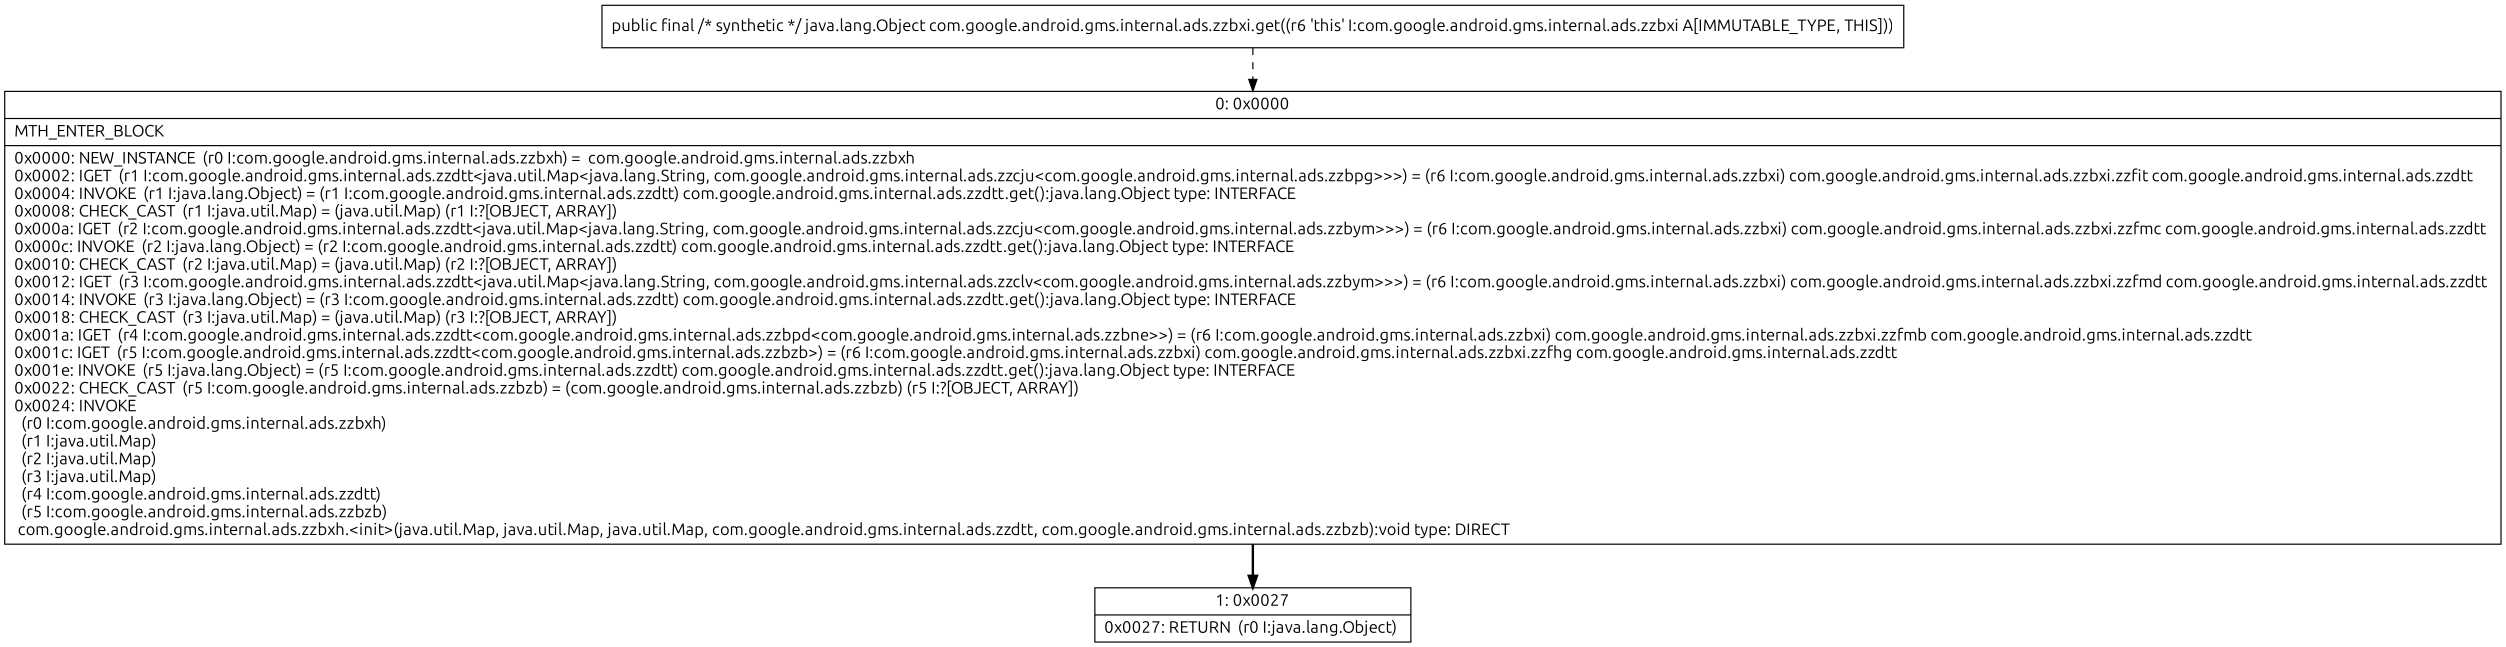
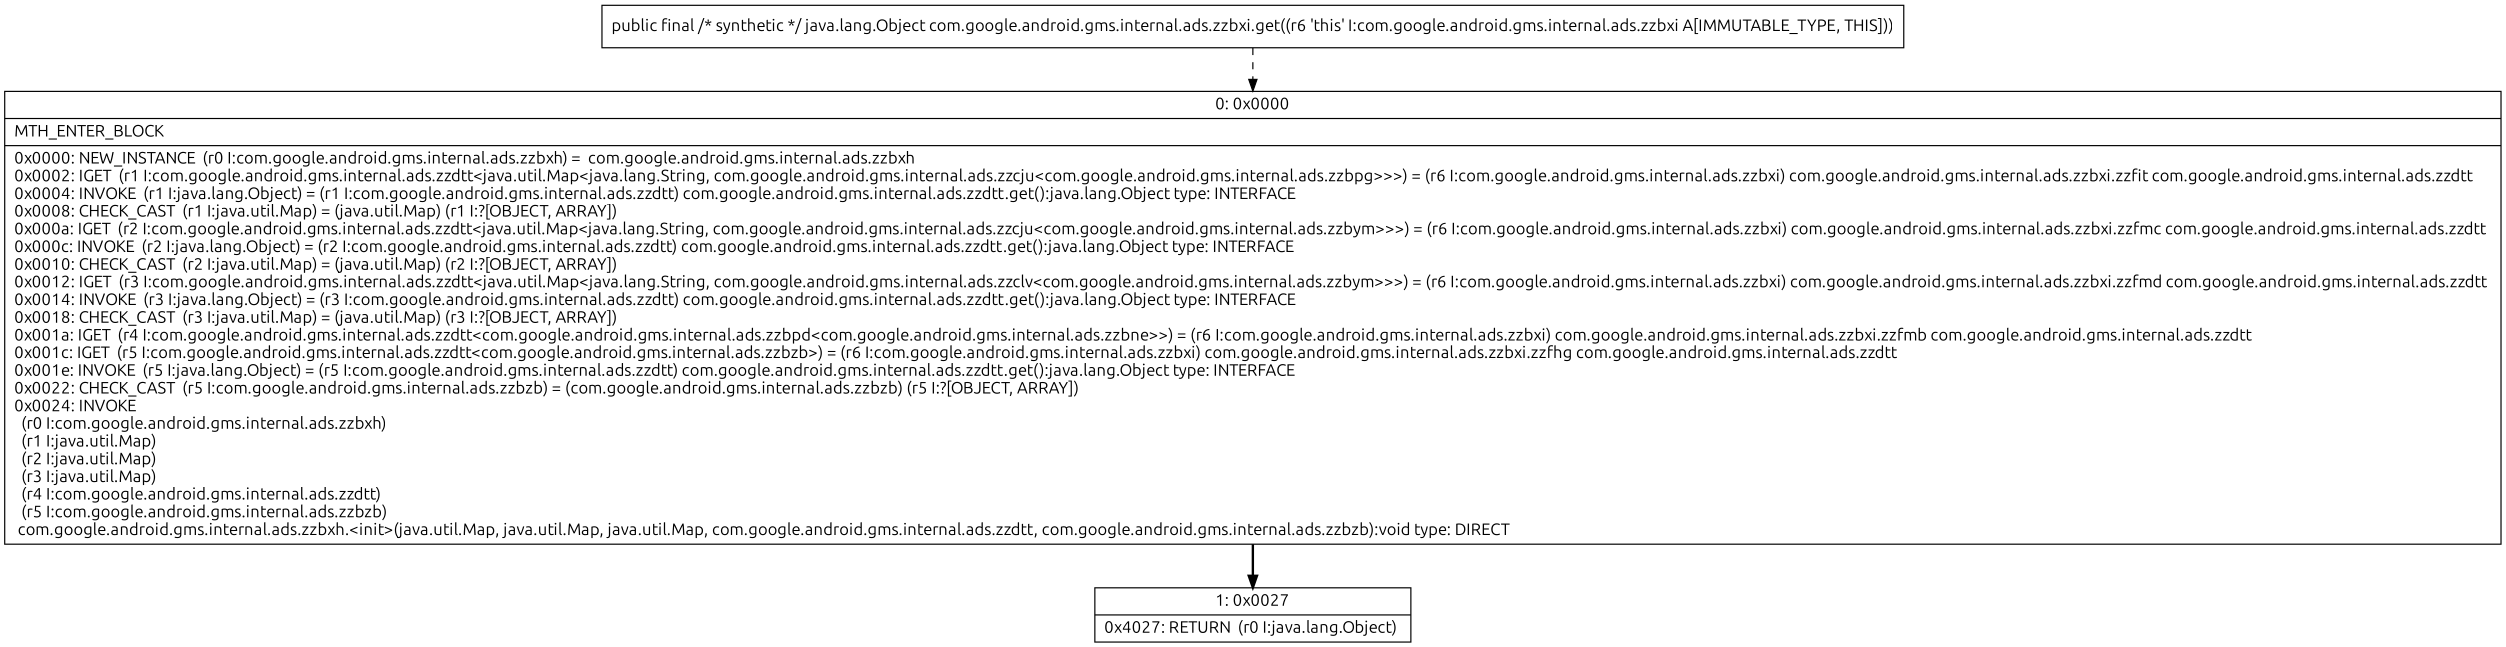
  digraph {
    fontname=Ubuntu
    node [shape=record fontname=Ubuntu]
    edge [fontname=Ubuntu]
    n1 [label="{0\:\ 0x0000|MTH_ENTER_BLOCK\l|0x0000: NEW_INSTANCE  (r0 I:com.google.android.gms.internal.ads.zzbxh) =  com.google.android.gms.internal.ads.zzbxh \l0x0002: IGET  (r1 I:com.google.android.gms.internal.ads.zzdtt\<java.util.Map\<java.lang.String, com.google.android.gms.internal.ads.zzcju\<com.google.android.gms.internal.ads.zzbpg\>\>\>) = (r6 I:com.google.android.gms.internal.ads.zzbxi) com.google.android.gms.internal.ads.zzbxi.zzfit com.google.android.gms.internal.ads.zzdtt \l0x0004: INVOKE  (r1 I:java.lang.Object) = (r1 I:com.google.android.gms.internal.ads.zzdtt) com.google.android.gms.internal.ads.zzdtt.get():java.lang.Object type: INTERFACE \l0x0008: CHECK_CAST  (r1 I:java.util.Map) = (java.util.Map) (r1 I:?[OBJECT, ARRAY]) \l0x000a: IGET  (r2 I:com.google.android.gms.internal.ads.zzdtt\<java.util.Map\<java.lang.String, com.google.android.gms.internal.ads.zzcju\<com.google.android.gms.internal.ads.zzbym\>\>\>) = (r6 I:com.google.android.gms.internal.ads.zzbxi) com.google.android.gms.internal.ads.zzbxi.zzfmc com.google.android.gms.internal.ads.zzdtt \l0x000c: INVOKE  (r2 I:java.lang.Object) = (r2 I:com.google.android.gms.internal.ads.zzdtt) com.google.android.gms.internal.ads.zzdtt.get():java.lang.Object type: INTERFACE \l0x0010: CHECK_CAST  (r2 I:java.util.Map) = (java.util.Map) (r2 I:?[OBJECT, ARRAY]) \l0x0012: IGET  (r3 I:com.google.android.gms.internal.ads.zzdtt\<java.util.Map\<java.lang.String, com.google.android.gms.internal.ads.zzclv\<com.google.android.gms.internal.ads.zzbym\>\>\>) = (r6 I:com.google.android.gms.internal.ads.zzbxi) com.google.android.gms.internal.ads.zzbxi.zzfmd com.google.android.gms.internal.ads.zzdtt \l0x0014: INVOKE  (r3 I:java.lang.Object) = (r3 I:com.google.android.gms.internal.ads.zzdtt) com.google.android.gms.internal.ads.zzdtt.get():java.lang.Object type: INTERFACE \l0x0018: CHECK_CAST  (r3 I:java.util.Map) = (java.util.Map) (r3 I:?[OBJECT, ARRAY]) \l0x001a: IGET  (r4 I:com.google.android.gms.internal.ads.zzdtt\<com.google.android.gms.internal.ads.zzbpd\<com.google.android.gms.internal.ads.zzbne\>\>) = (r6 I:com.google.android.gms.internal.ads.zzbxi) com.google.android.gms.internal.ads.zzbxi.zzfmb com.google.android.gms.internal.ads.zzdtt \l0x001c: IGET  (r5 I:com.google.android.gms.internal.ads.zzdtt\<com.google.android.gms.internal.ads.zzbzb\>) = (r6 I:com.google.android.gms.internal.ads.zzbxi) com.google.android.gms.internal.ads.zzbxi.zzfhg com.google.android.gms.internal.ads.zzdtt \l0x001e: INVOKE  (r5 I:java.lang.Object) = (r5 I:com.google.android.gms.internal.ads.zzdtt) com.google.android.gms.internal.ads.zzdtt.get():java.lang.Object type: INTERFACE \l0x0022: CHECK_CAST  (r5 I:com.google.android.gms.internal.ads.zzbzb) = (com.google.android.gms.internal.ads.zzbzb) (r5 I:?[OBJECT, ARRAY]) \l0x0024: INVOKE  \l  (r0 I:com.google.android.gms.internal.ads.zzbxh)\l  (r1 I:java.util.Map)\l  (r2 I:java.util.Map)\l  (r3 I:java.util.Map)\l  (r4 I:com.google.android.gms.internal.ads.zzdtt)\l  (r5 I:com.google.android.gms.internal.ads.zzbzb)\l com.google.android.gms.internal.ads.zzbxh.\<init\>(java.util.Map, java.util.Map, java.util.Map, com.google.android.gms.internal.ads.zzdtt, com.google.android.gms.internal.ads.zzbzb):void type: DIRECT \l}"]
-   n2 [label="{1\:\ 0x0027|0x0027: RETURN  (r0 I:java.lang.Object) \l}"]
+   n2 [label="{1\:\ 0x0027|0x4027: RETURN  (r0 I:java.lang.Object) \l}"]
    n3 [label="{public final \/* synthetic *\/ java.lang.Object com.google.android.gms.internal.ads.zzbxi.get((r6 'this' I:com.google.android.gms.internal.ads.zzbxi A[IMMUTABLE_TYPE, THIS])) }"]
    n1 -> n2 [style=bold]
    n3 -> n1 [style=dashed]
  }
